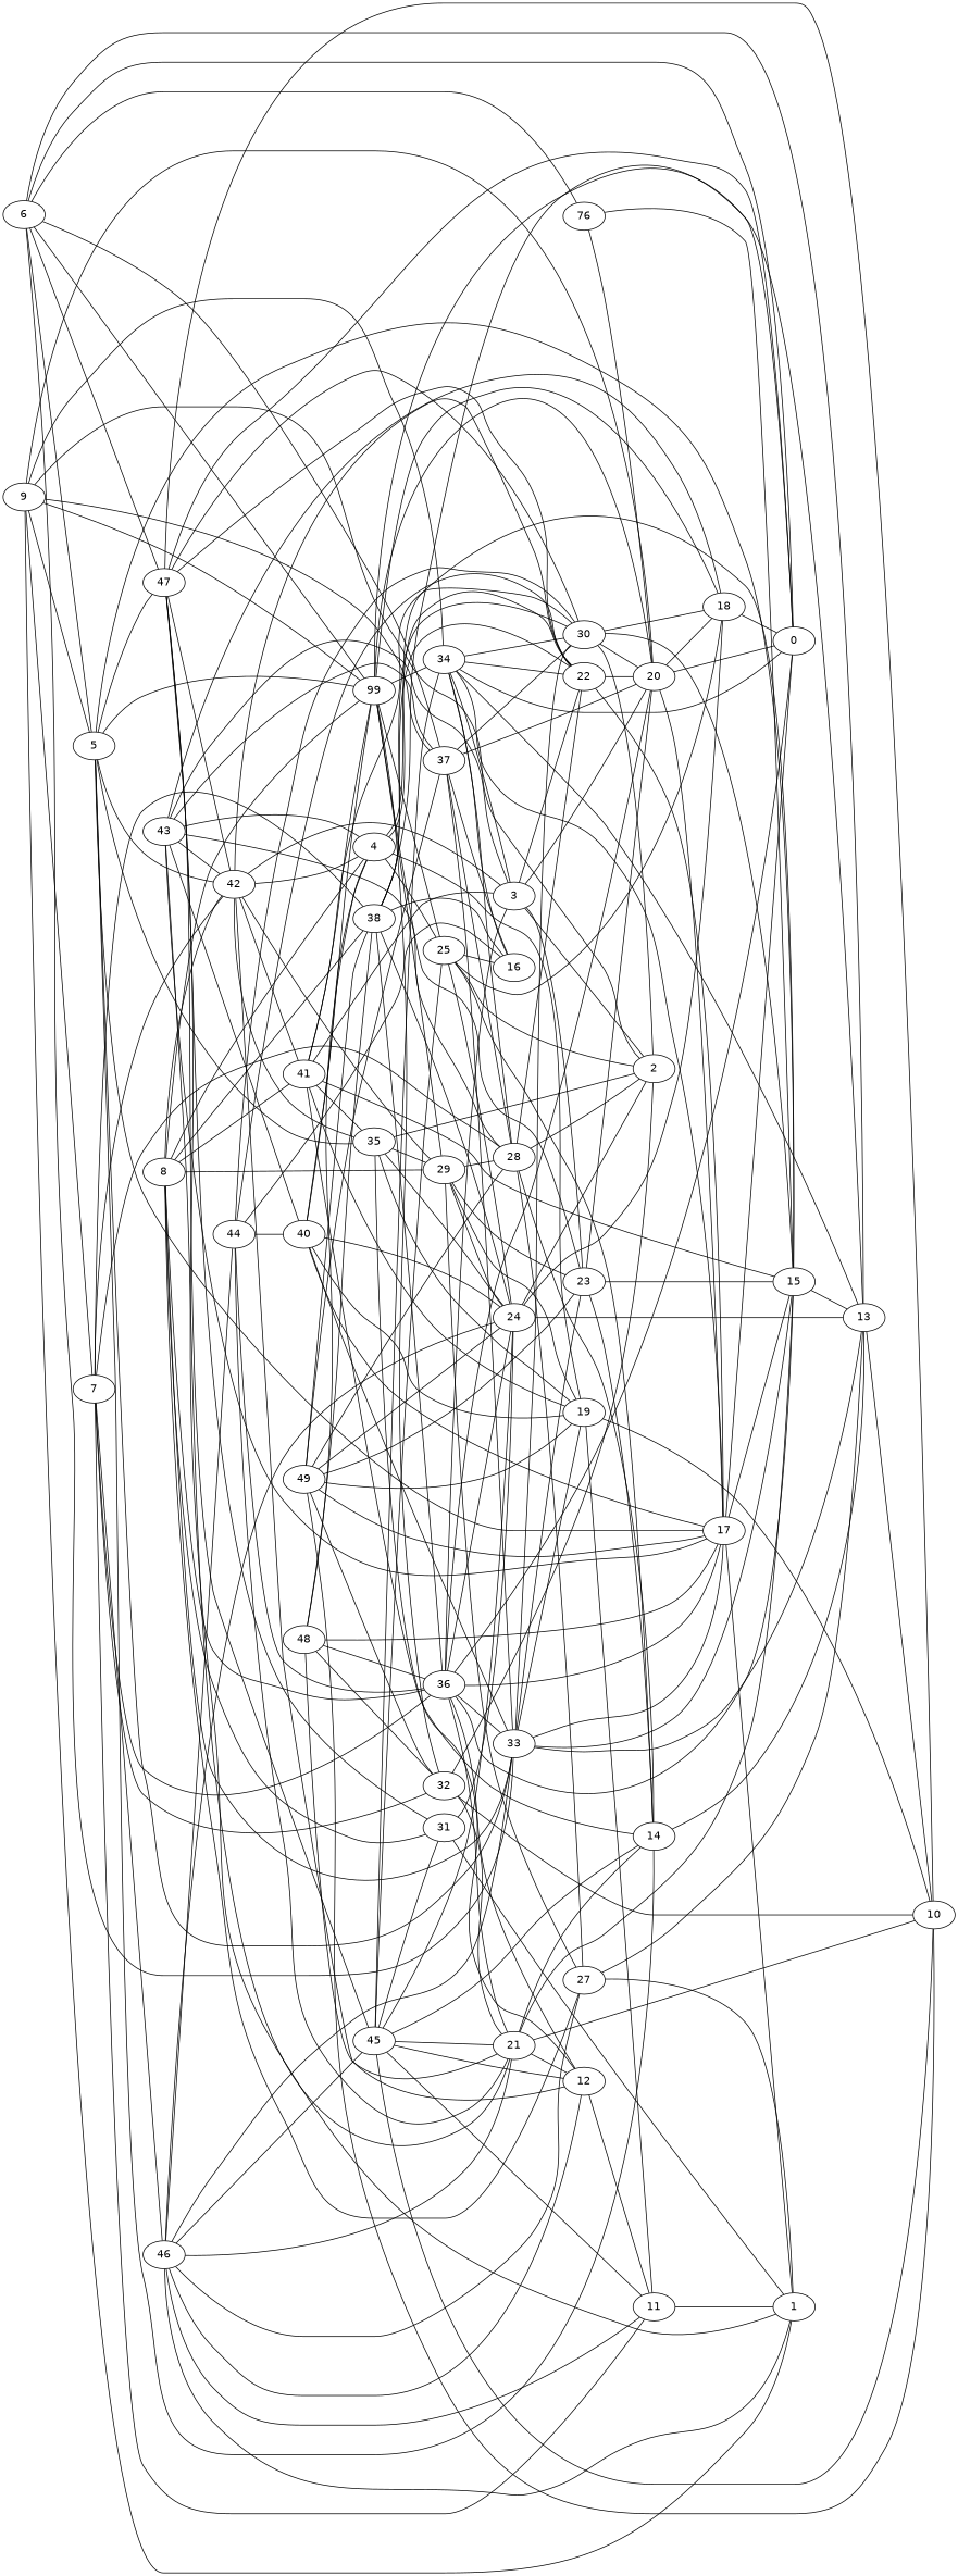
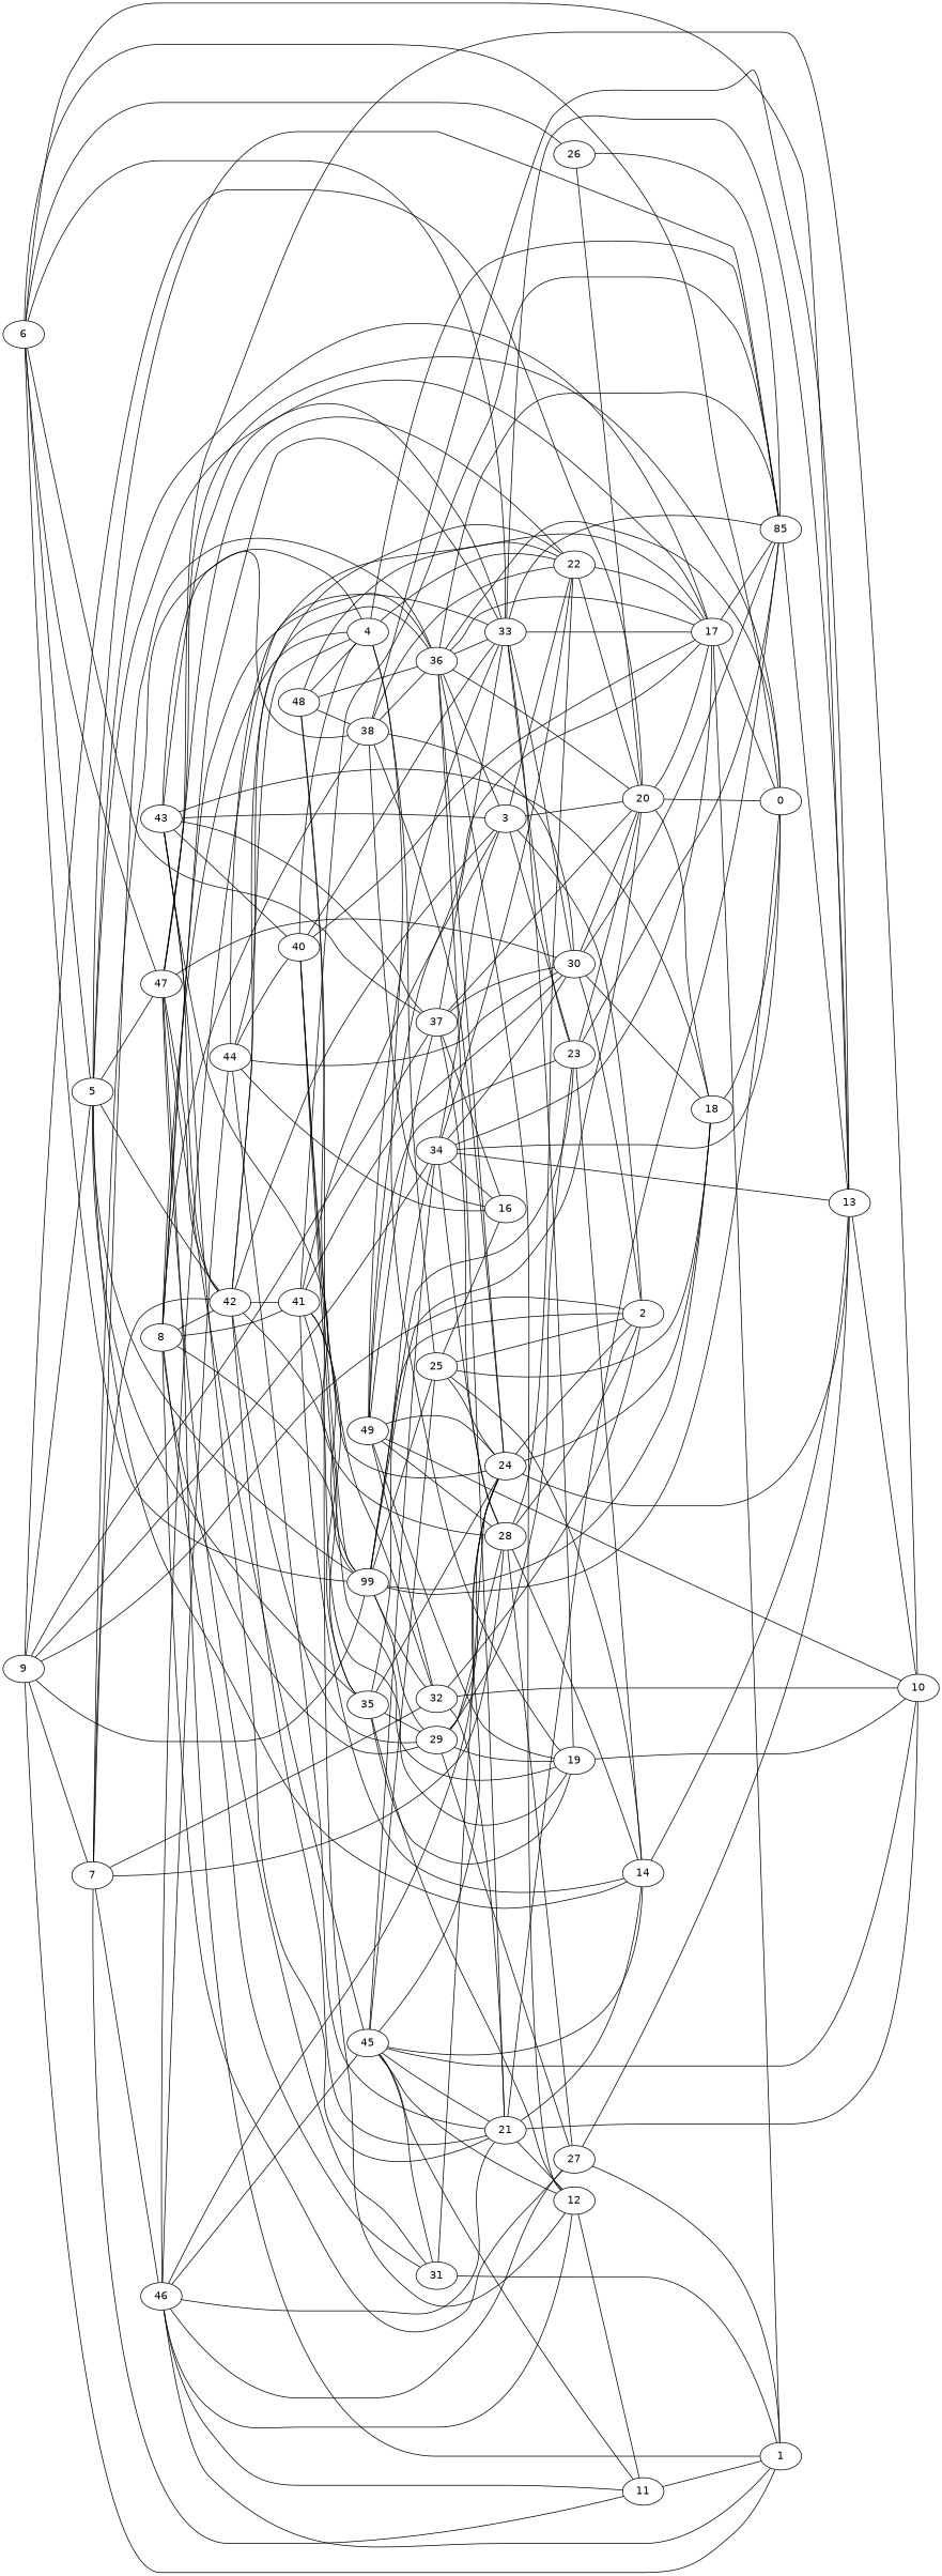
  digraph {
    fontname="DejaVu Sans"
    rankdir=LR
    node [fontname="DejaVu Sans"]
    edge [color=black dir=none fontname="DejaVu Sans"]
    38
    22
    30
    24
    16
    36
    13
    17
    20
    18
-   15
+   15 [label=85]
    2
    43
    21
    40
    4
    42
    28
    3
    37
    0
    12
    10
    14
    33
    19
    n27 [label=99]
    25
    48
    32
    1
    11
    31
    8
    29
    41
    27
    23
    35
    7
    46
    44
-   26 [label=76]
+   26
    49
    9
    34
    5
    47
    45
    6
    subgraph sub_1 {
      38
      22
      30
      24
      16
      36
      13
      17
      20
      18
      15
      2
      43
      21
      40
      4
      42
      28
      3
      37
      0
      12
      10
      14
      33
      19
      n27
      25
      48
      32
      1
      11
      31
      8
      29
      41
      27
      23
      35
      7
      46
      44
      26
      49
      9
      34
      5
      47
      45
      6
    }
    38 -> 22
    38 -> 30
    38 -> 24
    38 -> 16
    38 -> 36
    38 -> 13
    22 -> 17
    22 -> 20
    30 -> 20
    30 -> 18
    30 -> 15
    30 -> 2
    24 -> 13
    24 -> 18
    24 -> 2
    36 -> 24
    36 -> 17
    36 -> 20
    36 -> 15
    36 -> 21
    36 -> 3
    36 -> 0
    36 -> 12
    36 -> 33
    13 -> 10
    17 -> 15
    17 -> 0
    17 -> 1
    20 -> 17
    20 -> 18
    20 -> 0
    18 -> 0
    15 -> 13
    43 -> 17
    43 -> 18
    43 -> 21
    43 -> 40
    43 -> 4
    43 -> 42
    43 -> 28
    43 -> 3
    43 -> 37
    21 -> 15
    21 -> 12
    21 -> 10
    21 -> 14
    40 -> 24
    40 -> 17
    40 -> 4
    40 -> 33
    40 -> 19
    40 -> n27
    4 -> 22
    4 -> 15
    4 -> 19
    4 -> 25
    42 -> 22
    42 -> 21
    42 -> 4
    42 -> 3
    42 -> 29
    42 -> 41
    42 -> 35
    28 -> 22
    28 -> 2
    28 -> 14
    28 -> 27
    3 -> 22
    3 -> 20
    3 -> 2
    3 -> 23
    37 -> 30
    37 -> 16
    37 -> 20
    37 -> 28
    37 -> 33
    12 -> 11
    14 -> 13
    33 -> 30
    33 -> 13
    33 -> 17
    33 -> 15
    33 -> 19
    33 -> 23
    19 -> 10
-   19 -> 11
    n27 -> 20
    n27 -> 18
    n27 -> 0
    n27 -> 25
    n27 -> 32
    n27 -> 29
    n27 -> 23
    n27 -> 34
    25 -> 24
    25 -> 16
    25 -> 18
    25 -> 2
    25 -> 14
    48 -> 38
    48 -> 36
    48 -> 17
    48 -> 4
    48 -> 12
    48 -> 32
    32 -> 2
    32 -> 21
    32 -> 10
    11 -> 1
    31 -> 24
    31 -> 1
    8 -> 38
    8 -> 36
    8 -> 4
    8 -> 42
    8 -> 33
    8 -> n27
    8 -> 31
    8 -> 29
    8 -> 41
    8 -> 27
    29 -> 24
    29 -> 28
    29 -> 19
    29 -> 27
    29 -> 23
    41 -> 30
    41 -> 15
    41 -> 3
    41 -> 14
    41 -> 19
    41 -> n27
    41 -> 35
    27 -> 13
    27 -> 1
    23 -> 20
    23 -> 15
    23 -> 14
    35 -> 24
    35 -> 2
    35 -> 12
    35 -> 19
    35 -> 29
    7 -> 38
    7 -> 36
    7 -> 42
    7 -> 28
    7 -> 32
    7 -> 11
    7 -> 46
    46 -> 24
    46 -> 21
    46 -> 12
    46 -> 33
    46 -> 1
    46 -> 11
    46 -> 27
    46 -> 44
    46 -> 45
    44 -> 22
    44 -> 30
    44 -> 16
    44 -> 36
    44 -> 21
    44 -> 40
    26 -> 20
    26 -> 15
    49 -> 24
    49 -> 17
    49 -> 28
    49 -> 37
    49 -> 10
-   49 -> 38
+   49 -> 33
    49 -> 19
    49 -> 32
    49 -> 23
    9 -> 20
    9 -> 2
    9 -> 37
    9 -> n27
    9 -> 1
    9 -> 7
    9 -> 34
    9 -> 5
    34 -> 22
    34 -> 30
    34 -> 16
    34 -> 13
    34 -> 17
    34 -> 28
    34 -> 3
    34 -> 0
    5 -> 17
    5 -> 15
    5 -> 42
    5 -> 14
    5 -> 33
    5 -> n27
    5 -> 35
    5 -> 47
    47 -> 22
    47 -> 30
    47 -> 42
    47 -> 0
    47 -> 10
    47 -> 1
    47 -> 31
    47 -> 45
    45 -> 24
    45 -> 21
    45 -> 12
    45 -> 10
    45 -> 14
    45 -> 25
    45 -> 11
    45 -> 31
    45 -> 34
    6 -> 13
    6 -> 37
    6 -> 0
    6 -> 33
    6 -> n27
    6 -> 26
    6 -> 5
    6 -> 47
  }
